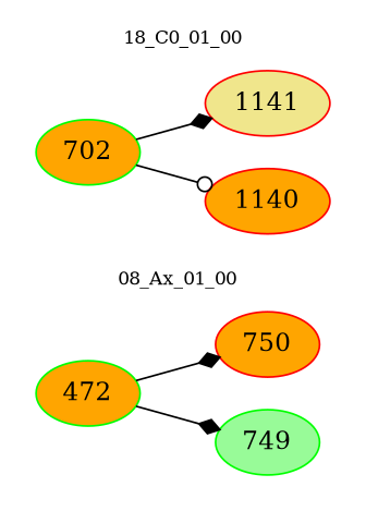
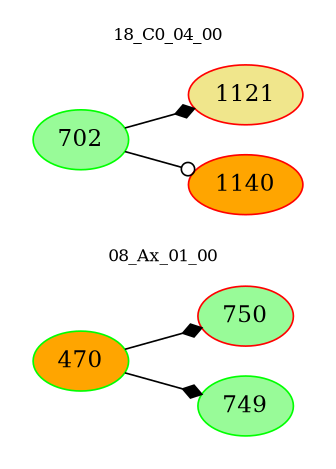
  digraph {
    rankdir=LR
    node [color=green fillcolor=orange style=filled]
    edge [arrowhead=diamond color=black]
-   n1 [label=472]
+   n1 [label=470]
    n2 [fillcolor=palegreen label=749]
-   n3 [color=red label=750]
-   n4 [label=702]
+   n3 [color=red fillcolor=palegreen label=750]
+   n4 [fillcolor=palegreen label=702]
    n5 [color=red label=1140]
-   n6 [color=red fillcolor=khaki label=1141]
+   n6 [color=red fillcolor=khaki label=1121]
    subgraph cluster_1 {
      color=white
      fontsize=10
      label="08_Ax_01_00"
      n1
      n2
      n3
    }
    subgraph cluster_2 {
      color=white
      fontsize=10
-     label="18_C0_01_00"
+     label="18_C0_04_00"
      n4
      n5
      n6
    }
    n1 -> n2
    n1 -> n3
    n4 -> n5 [arrowhead=odot]
    n4 -> n6
  }
